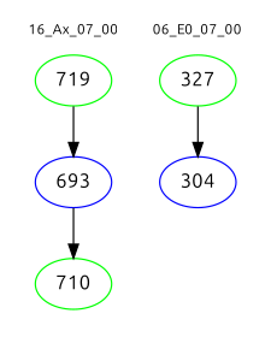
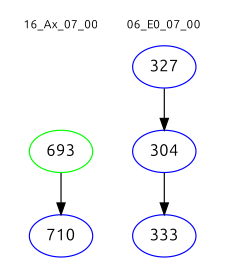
  digraph {
    fontname=Ubuntu
    node [color=blue fontname=Ubuntu]
    edge [color=black fontname=Ubuntu]
-   n1 [color=green label=719]
-   n2 [label=693]
-   n3 [color=green label=710]
-   n4 [color=green label=327]
+   n2 [color=green label=693]
+   n3 [label=710]
+   n4 [label=327]
    n5 [label=304]
+   n6 [label=333]
    subgraph cluster_1 {
      color=white
      fontsize=10
      label="16_Ax_07_00"
-     n1
      n2
      n3
    }
    subgraph cluster_2 {
      color=white
      fontsize=10
      label="06_E0_07_00"
      n4
      n5
+     n6
    }
-   n1 -> n2
    n2 -> n3
    n4 -> n5
+   n5 -> n6
  }
